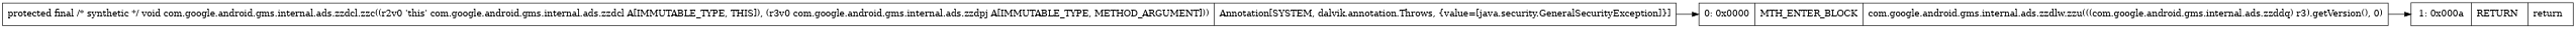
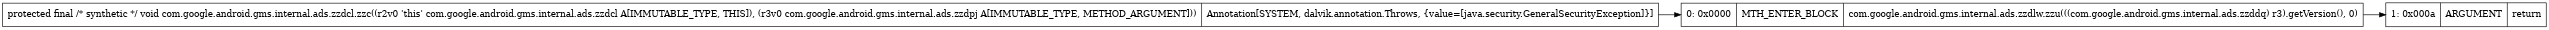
  digraph {
    rankdir=LR
    node [shape=record]
    n1 [label="{0\:\ 0x0000|MTH_ENTER_BLOCK\l|com.google.android.gms.internal.ads.zzdlw.zzu(((com.google.android.gms.internal.ads.zzddq) r3).getVersion(), 0)\l}"]
-   n2 [label="{1\:\ 0x000a|RETURN\l|return\l}"]
+   n2 [label="{1\:\ 0x000a|ARGUMENT\l|return\l}"]
    n3 [label="{protected final \/* synthetic *\/ void com.google.android.gms.internal.ads.zzdcl.zzc((r2v0 'this' com.google.android.gms.internal.ads.zzdcl A[IMMUTABLE_TYPE, THIS]), (r3v0 com.google.android.gms.internal.ads.zzdpj A[IMMUTABLE_TYPE, METHOD_ARGUMENT]))  | Annotation[SYSTEM, dalvik.annotation.Throws, \{value=[java.security.GeneralSecurityException]\}]\l}"]
    n1 -> n2
    n3 -> n1
  }
